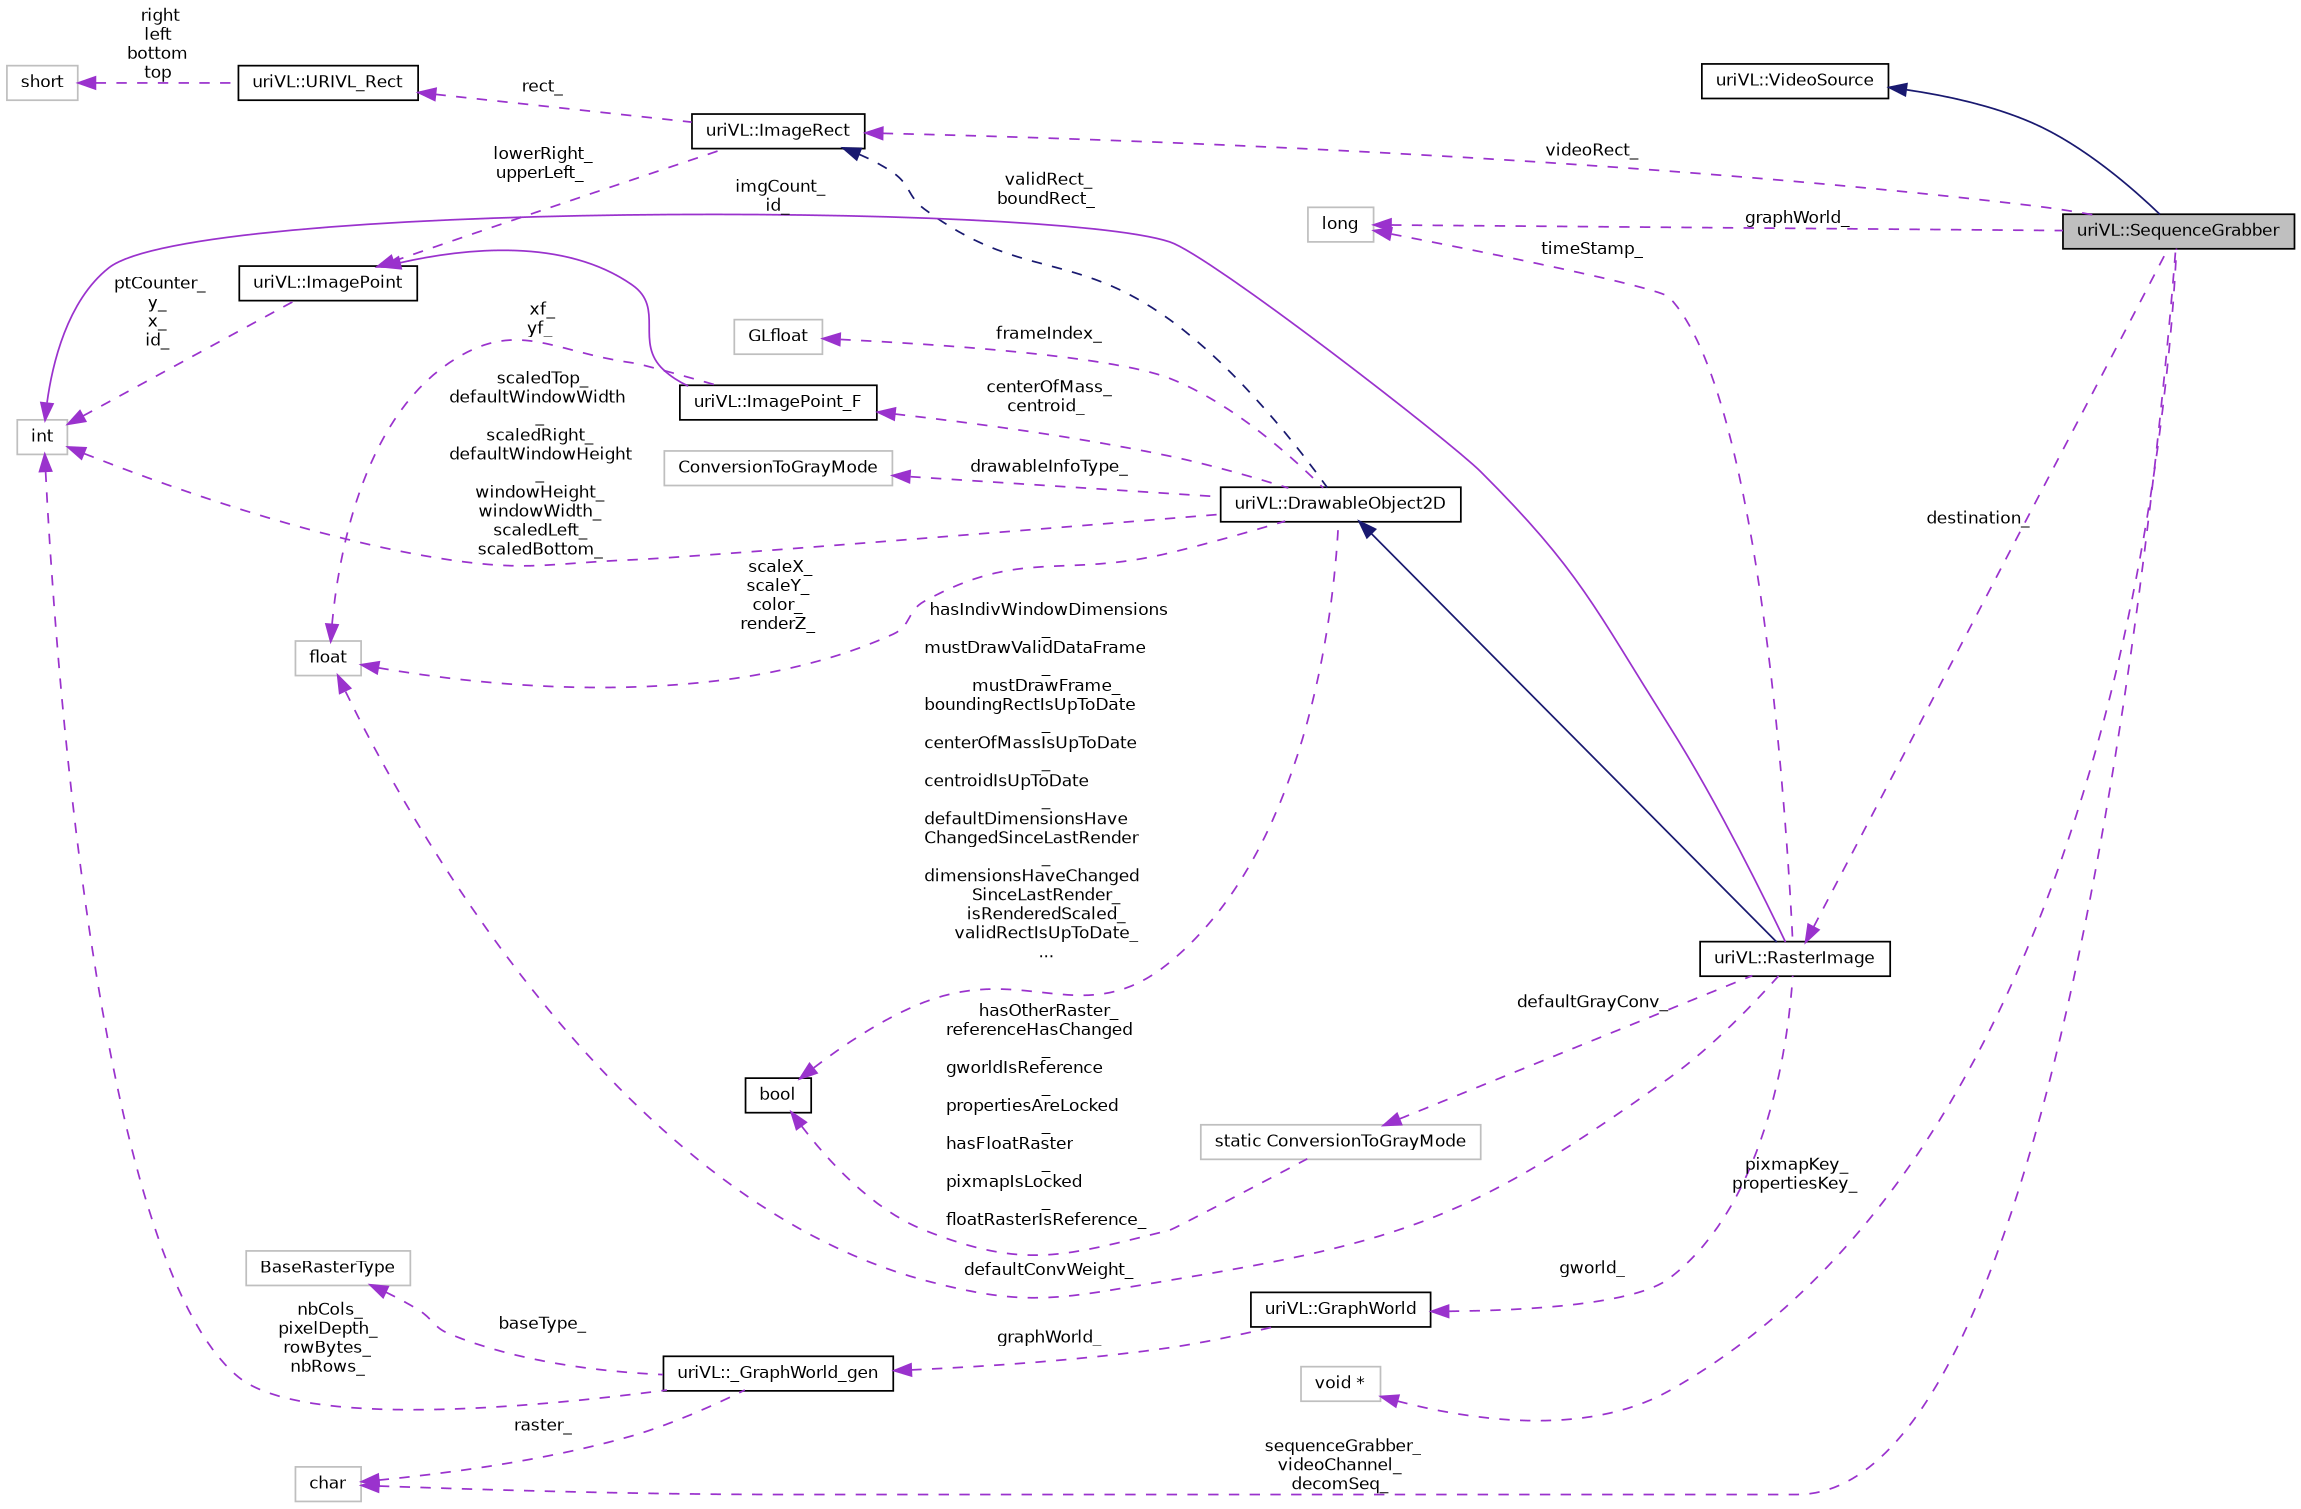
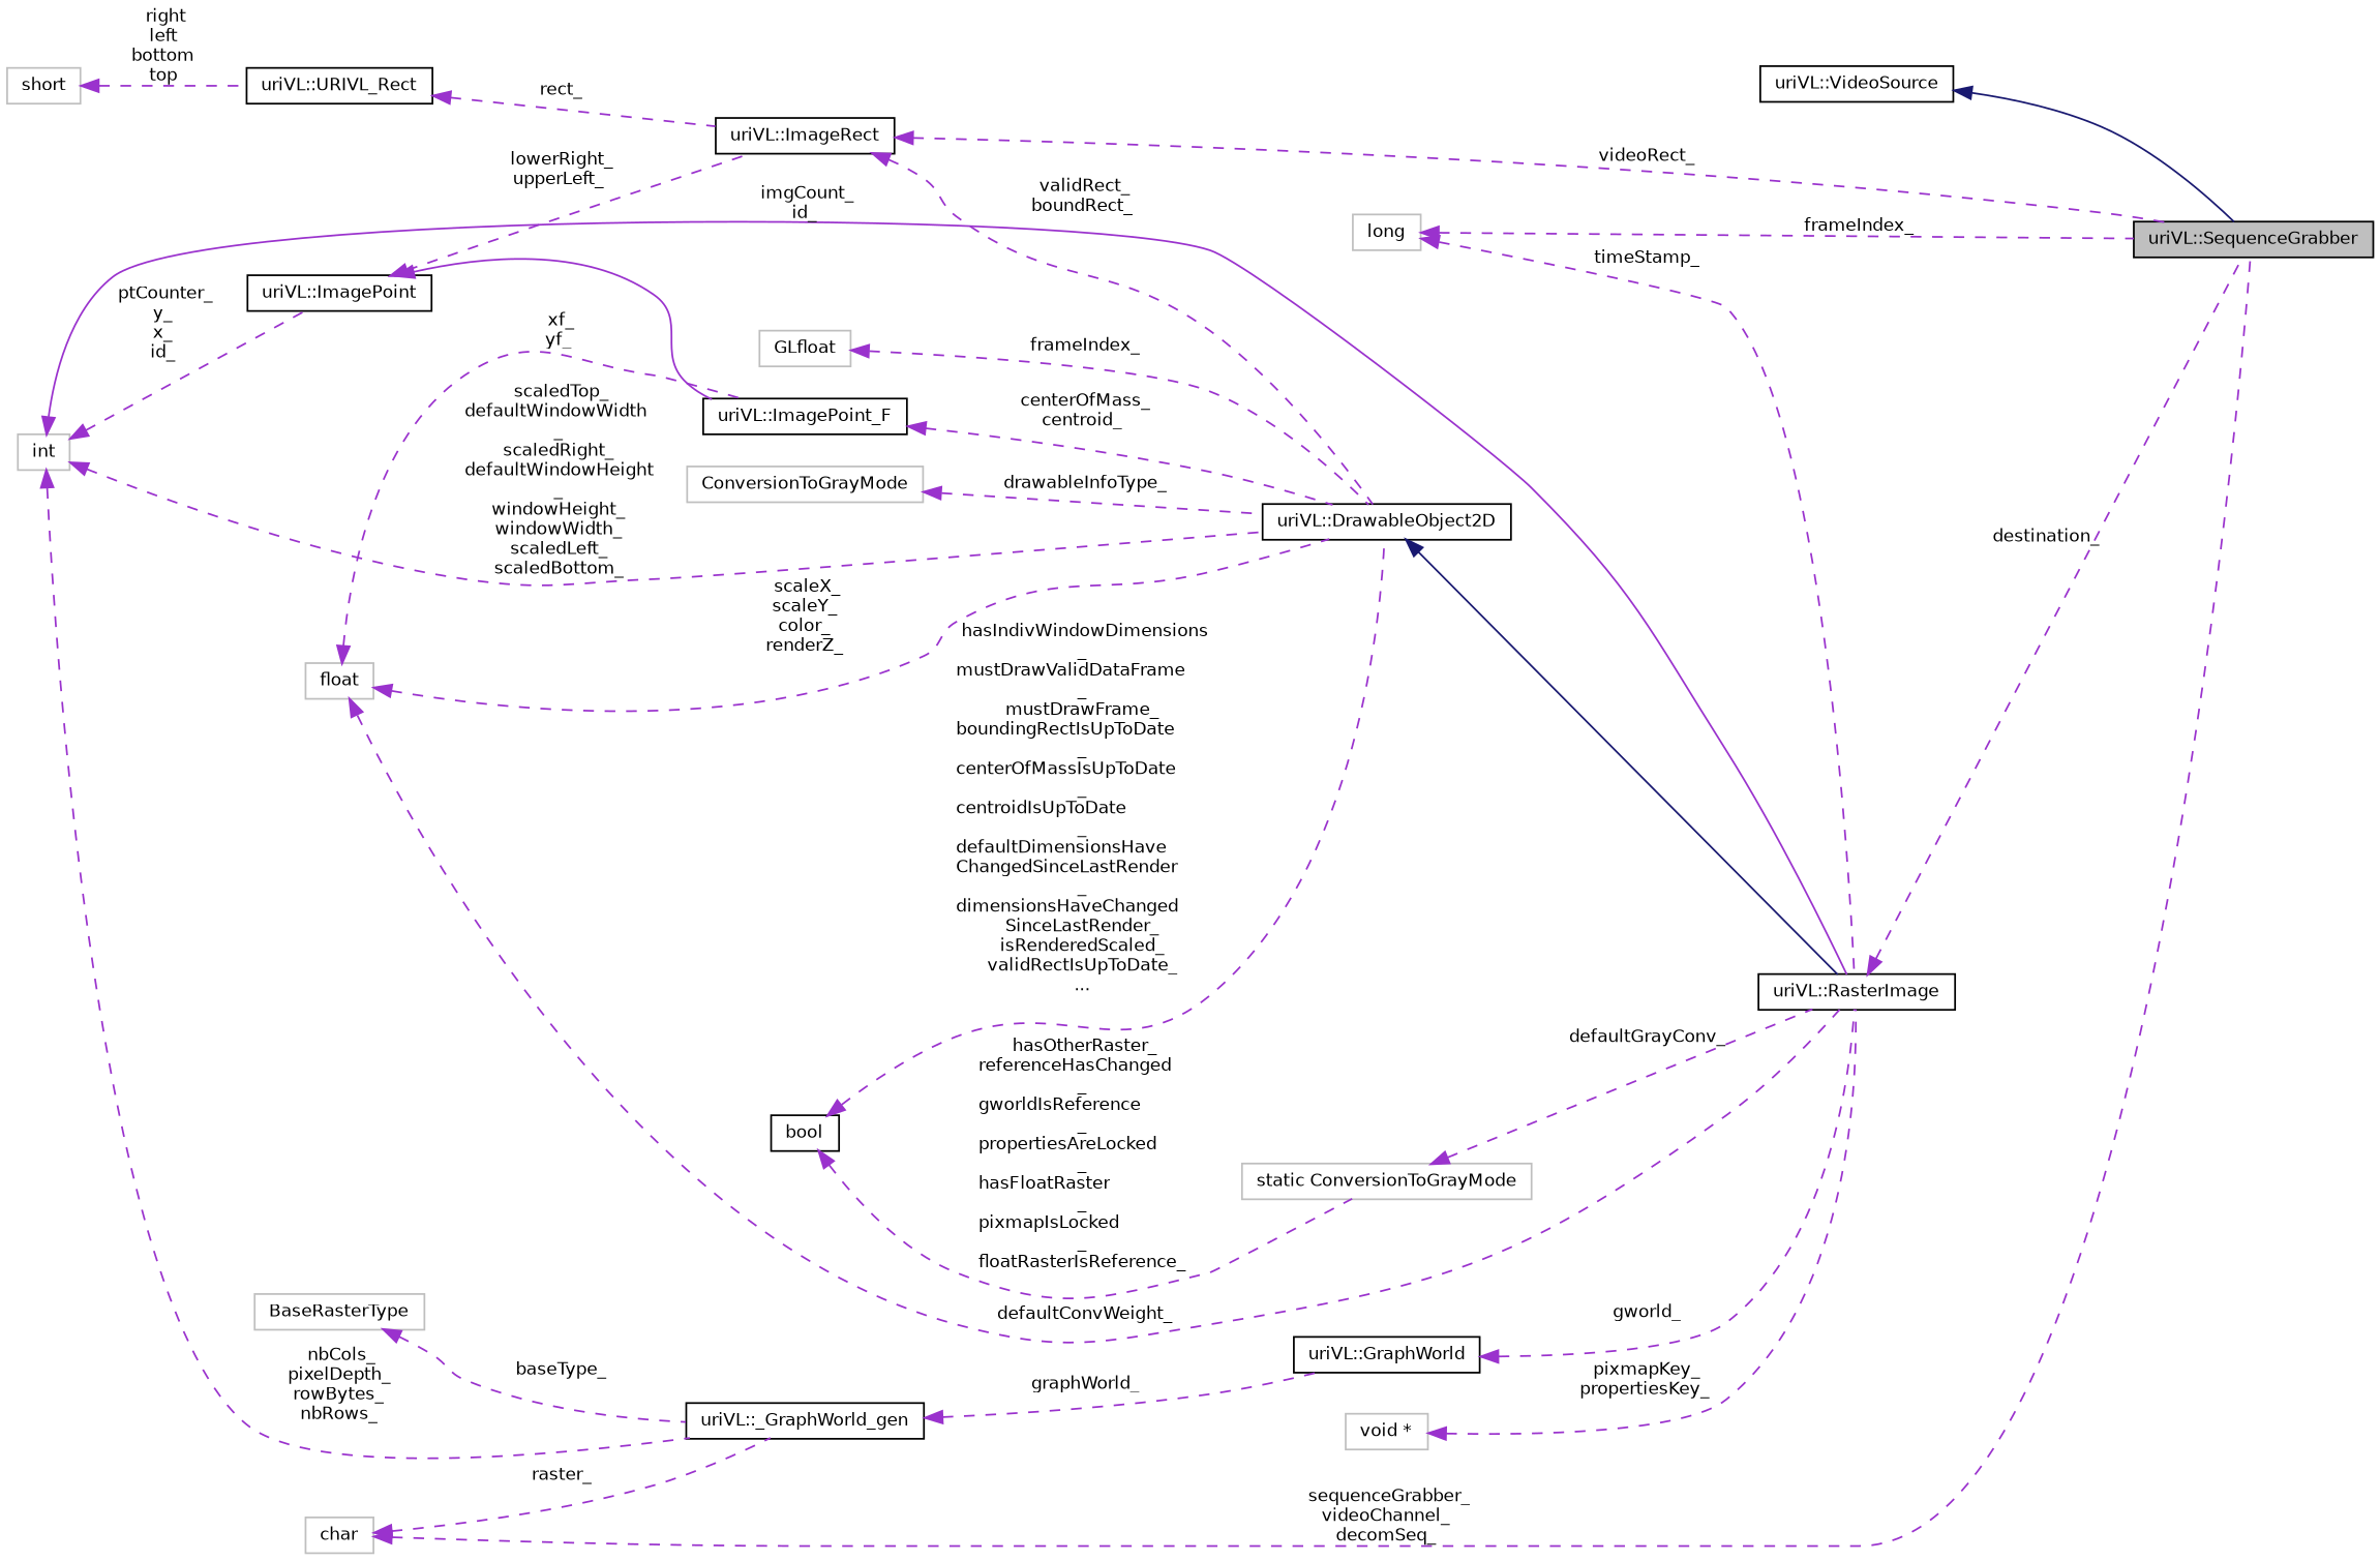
  digraph {
    rankdir=LR
    node [color=black fillcolor=white fontname=Helvetica fontsize=10 shape=record style=filled]
    edge [color=darkorchid3 dir=back fontname=Helvetica fontsize=10 labelfontname=Helvetica labelfontsize=10 style=dashed]
    n1 [fillcolor=grey75 fontcolor=black height=0.2 label="uriVL::SequenceGrabber" width=0.4]
    n2 [height=0.2 label="uriVL::VideoSource" width=0.4]
    n3 [height=0.2 label="uriVL::ImageRect" width=0.4]
    n4 [height=0.2 label="uriVL::DrawableObject2D" width=0.4]
    n5 [height=0.2 label="uriVL::RasterImage" width=0.4]
    n6 [height=0.2 label="uriVL::URIVL_Rect" width=0.4]
    n7 [color=grey75 height=0.2 label=short width=0.4]
    n8 [height=0.2 label="uriVL::ImagePoint" width=0.4]
    n9 [height=0.2 label="uriVL::ImagePoint_F" width=0.4]
    n10 [color=grey75 height=0.2 label=int width=0.4]
    n11 [height=0.2 label="uriVL::_GraphWorld_gen" width=0.4]
    n12 [height=0.2 label="uriVL::GraphWorld" width=0.4]
    n13 [color=grey75 height=0.2 label=char width=0.4]
    n14 [color=grey75 height=0.2 label=long width=0.4]
    n15 [color=grey75 height=0.2 label=GLfloat width=0.4]
    n16 [color=grey75 height=0.2 label=float width=0.4]
    n17 [height=0.2 label=bool width=0.4]
    n18 [color=grey75 height=0.2 label="static ConversionToGrayMode" width=0.4]
    n19 [color=grey75 height=0.2 label=ConversionToGrayMode width=0.4]
    n20 [color=grey75 height=0.2 label=BaseRasterType width=0.4]
    n21 [color=grey75 height=0.2 label="void *" width=0.4]
    n2 -> n1 [color=midnightblue style=solid]
    n3 -> n1 [label=" videoRect_"]
-   n3 -> n4 [color=midnightblue label=" validRect_\nboundRect_"]
+   n3 -> n4 [label=" validRect_\nboundRect_"]
    n4 -> n5 [color=midnightblue style=solid]
    n5 -> n1 [label=" destination_"]
    n6 -> n3 [label=" rect_"]
    n7 -> n6 [label=" right\nleft\nbottom\ntop"]
    n8 -> n3 [label=" lowerRight_\nupperLeft_"]
    n8 -> n9 [style=solid]
    n9 -> n4 [label=" centerOfMass_\ncentroid_"]
    n10 -> n4 [label=" scaledTop_\ndefaultWindowWidth\l_\nscaledRight_\ndefaultWindowHeight\l_\nwindowHeight_\nwindowWidth_\nscaledLeft_\nscaledBottom_"]
    n10 -> n5 [label=" imgCount_\nid_" style=solid]
    n10 -> n8 [label=" ptCounter_\ny_\nx_\nid_"]
    n10 -> n11 [label=" nbCols_\npixelDepth_\nrowBytes_\nnbRows_"]
    n11 -> n12 [label=" graphWorld_"]
    n12 -> n5 [label=" gworld_"]
    n13 -> n1 [label=" sequenceGrabber_\nvideoChannel_\ndecomSeq_"]
    n13 -> n11 [label=" raster_"]
-   n14 -> n1 [label=" graphWorld_"]
+   n14 -> n1 [label=" frameIndex_"]
    n14 -> n5 [label=" timeStamp_"]
    n15 -> n4 [label=" frameIndex_"]
    n16 -> n4 [label=" scaleX_\nscaleY_\ncolor_\nrenderZ_"]
    n16 -> n5 [label=" defaultConvWeight_"]
    n16 -> n9 [label=" xf_\nyf_"]
    n17 -> n4 [label=" hasIndivWindowDimensions\l_\nmustDrawValidDataFrame\l_\nmustDrawFrame_\nboundingRectIsUpToDate\l_\ncenterOfMassIsUpToDate\l_\ncentroidIsUpToDate\l_\ndefaultDimensionsHave\lChangedSinceLastRender\l_\ndimensionsHaveChanged\lSinceLastRender_\nisRenderedScaled_\nvalidRectIsUpToDate_\n..."]
    n17 -> n18 [label=" hasOtherRaster_\nreferenceHasChanged\l_\ngworldIsReference\l_\npropertiesAreLocked\l_\nhasFloatRaster\l_\npixmapIsLocked\l_\nfloatRasterIsReference_"]
    n18 -> n5 [label=" defaultGrayConv_"]
    n19 -> n4 [label=" drawableInfoType_"]
    n20 -> n11 [label=" baseType_"]
-   n21 -> n1 [label=" pixmapKey_\npropertiesKey_"]
+   n21 -> n5 [label=" pixmapKey_\npropertiesKey_"]
  }
